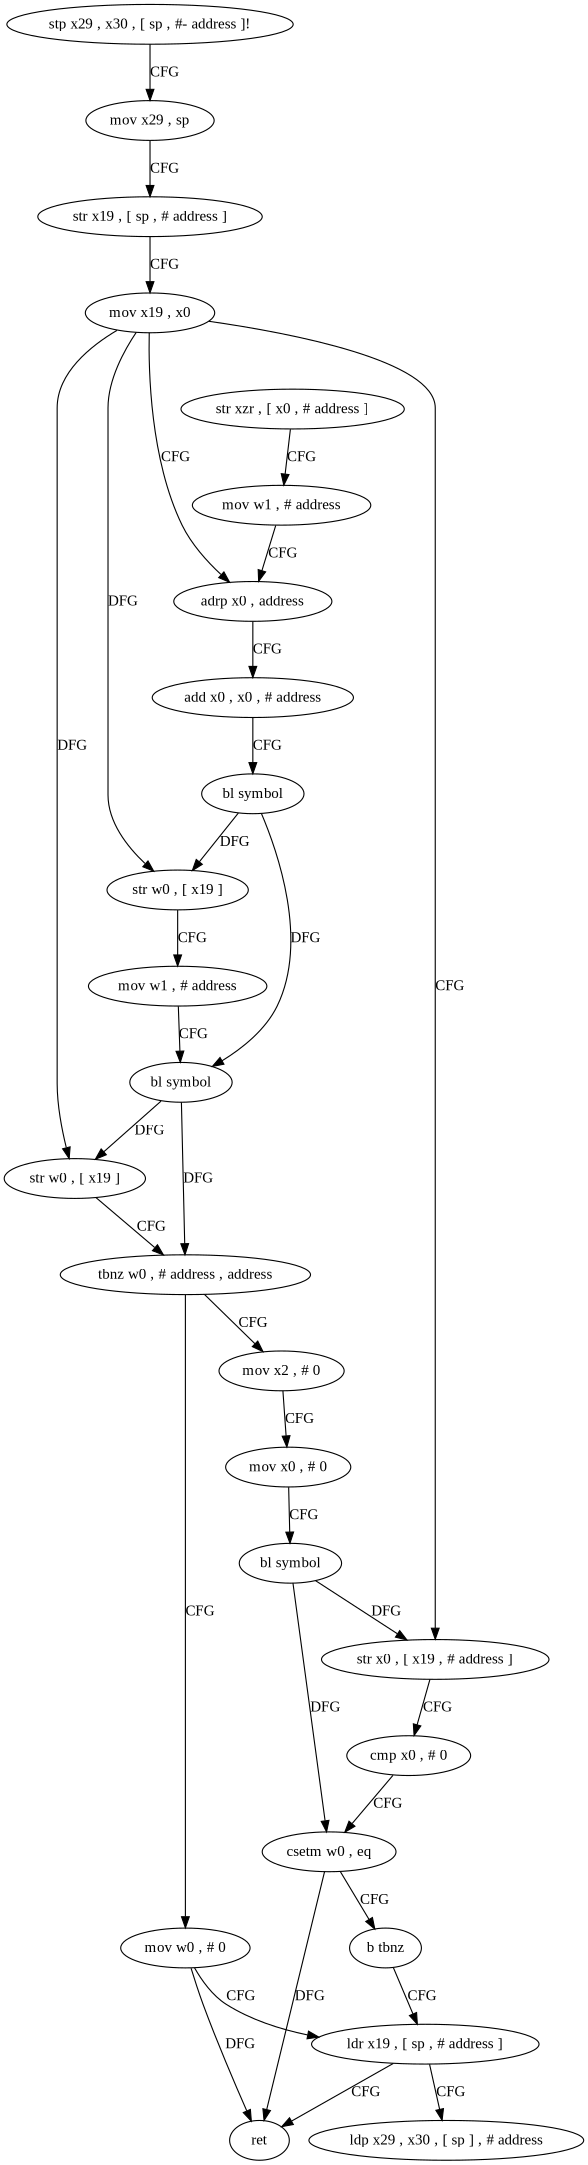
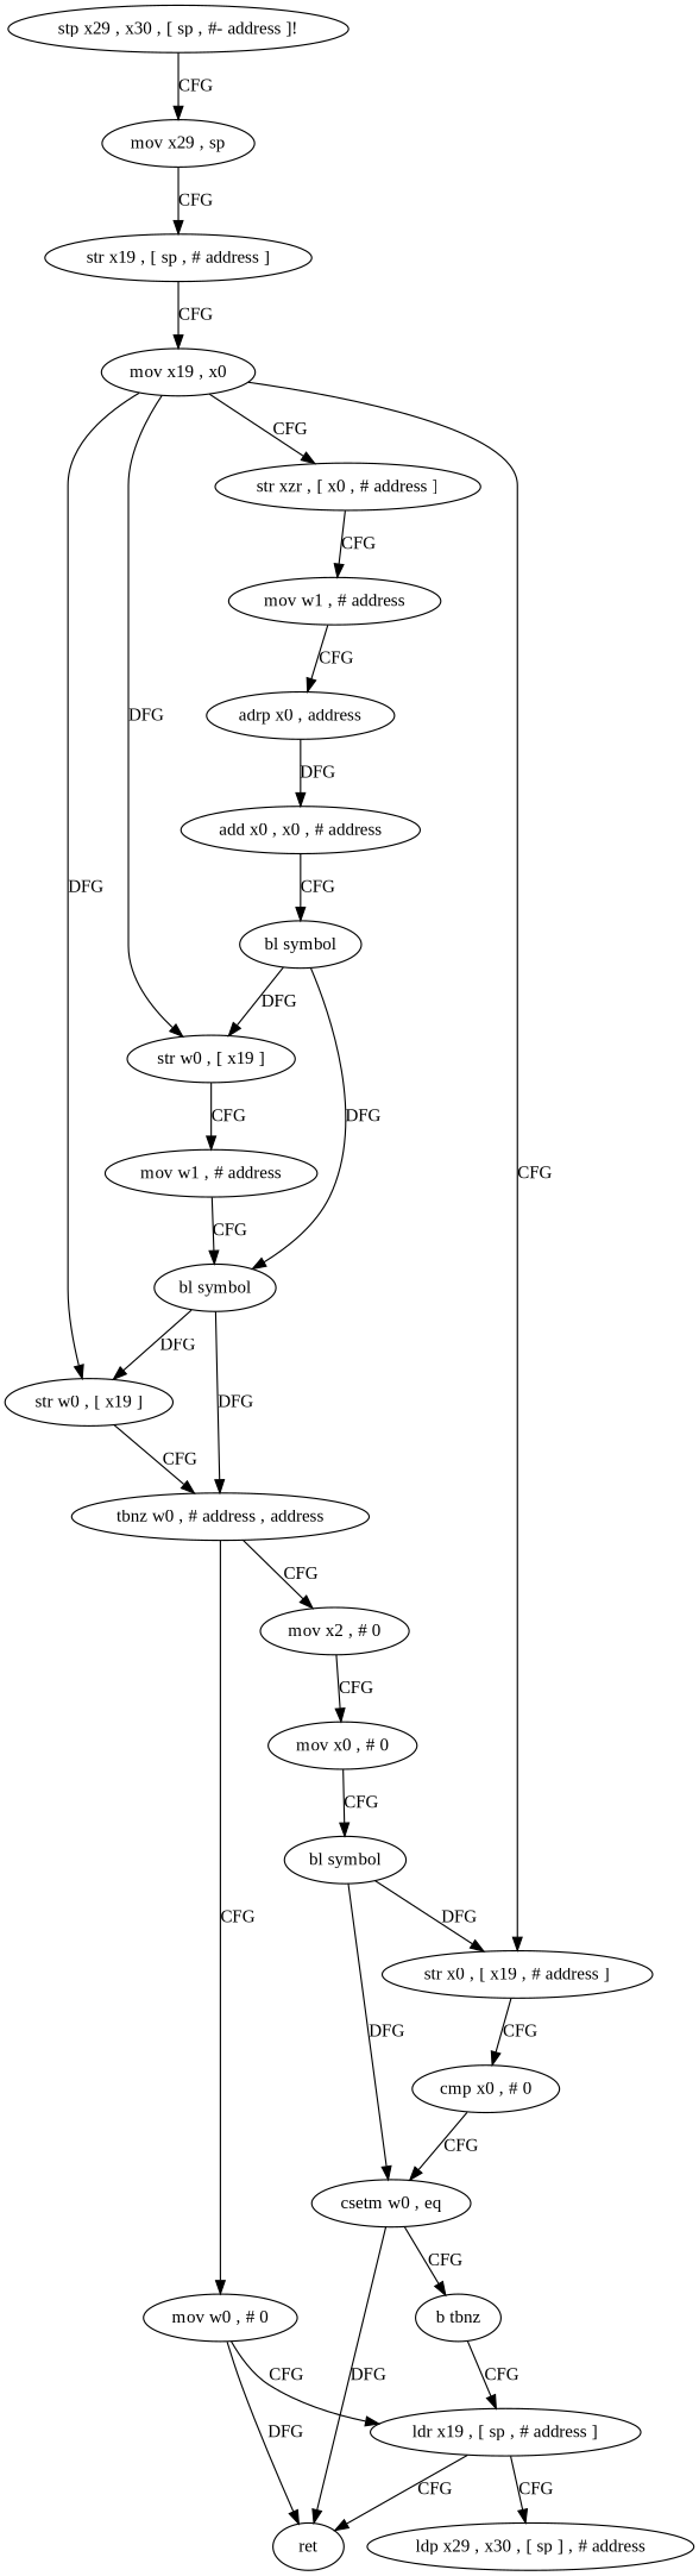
  digraph {
    fontname="Liberation Serif"
    node [fontname="Liberation Serif"]
    edge [fontname="Liberation Serif"]
    n1 [label="stp x29 , x30 , [ sp , #- address ]!"]
    n2 [label="mov x29 , sp"]
    n3 [label="str x19 , [ sp , # address ]"]
    n4 [label="mov x19 , x0"]
    n5 [label="str xzr , [ x0 , # address ]"]
    n6 [label="str w0 , [ x19 ]"]
    n7 [label="str w0 , [ x19 ]"]
    n8 [label="str x0 , [ x19 , # address ]"]
    n9 [label="mov w1 , # address"]
    n10 [label="mov w1 , # address"]
    n11 [label="tbnz w0 , # address , address"]
    n12 [label="cmp x0 , # 0"]
    n13 [label="adrp x0 , address"]
    n14 [label="add x0 , x0 , # address"]
    n15 [label="bl symbol"]
    n16 [label="bl symbol"]
    n17 [label="mov x2 , # 0"]
    n18 [label="mov w0 , # 0"]
    n19 [label="mov x0 , # 0"]
    n20 [label="ldr x19 , [ sp , # address ]"]
    n21 [label=ret]
    n22 [label="bl symbol"]
    n23 [label="ldp x29 , x30 , [ sp ] , # address"]
    n24 [label="csetm w0 , eq"]
    n25 [label="b tbnz"]
    n1 -> n2 [label=CFG]
    n2 -> n3 [label=CFG]
    n3 -> n4 [label=CFG]
-   n4 -> n13 [label=CFG]
+   n4 -> n5 [label=CFG]
    n4 -> n6 [label=DFG]
    n4 -> n7 [label=DFG]
    n4 -> n8 [label=CFG]
    n5 -> n9 [label=CFG]
    n6 -> n10 [label=CFG]
    n7 -> n11 [label=CFG]
    n8 -> n12 [label=CFG]
    n9 -> n13 [label=CFG]
    n10 -> n16 [label=CFG]
    n11 -> n17 [label=CFG]
    n11 -> n18 [label=CFG]
    n12 -> n24 [label=CFG]
-   n13 -> n14 [label=CFG]
+   n13 -> n14 [label=DFG]
    n14 -> n15 [label=CFG]
    n15 -> n6 [label=DFG]
    n15 -> n16 [label=DFG]
    n16 -> n7 [label=DFG]
    n16 -> n11 [label=DFG]
    n17 -> n19 [label=CFG]
    n18 -> n20 [label=CFG]
    n18 -> n21 [label=DFG]
    n19 -> n22 [label=CFG]
    n20 -> n21 [label=CFG]
    n20 -> n23 [label=CFG]
    n22 -> n8 [label=DFG]
    n22 -> n24 [label=DFG]
    n24 -> n21 [label=DFG]
    n24 -> n25 [label=CFG]
    n25 -> n20 [label=CFG]
  }
